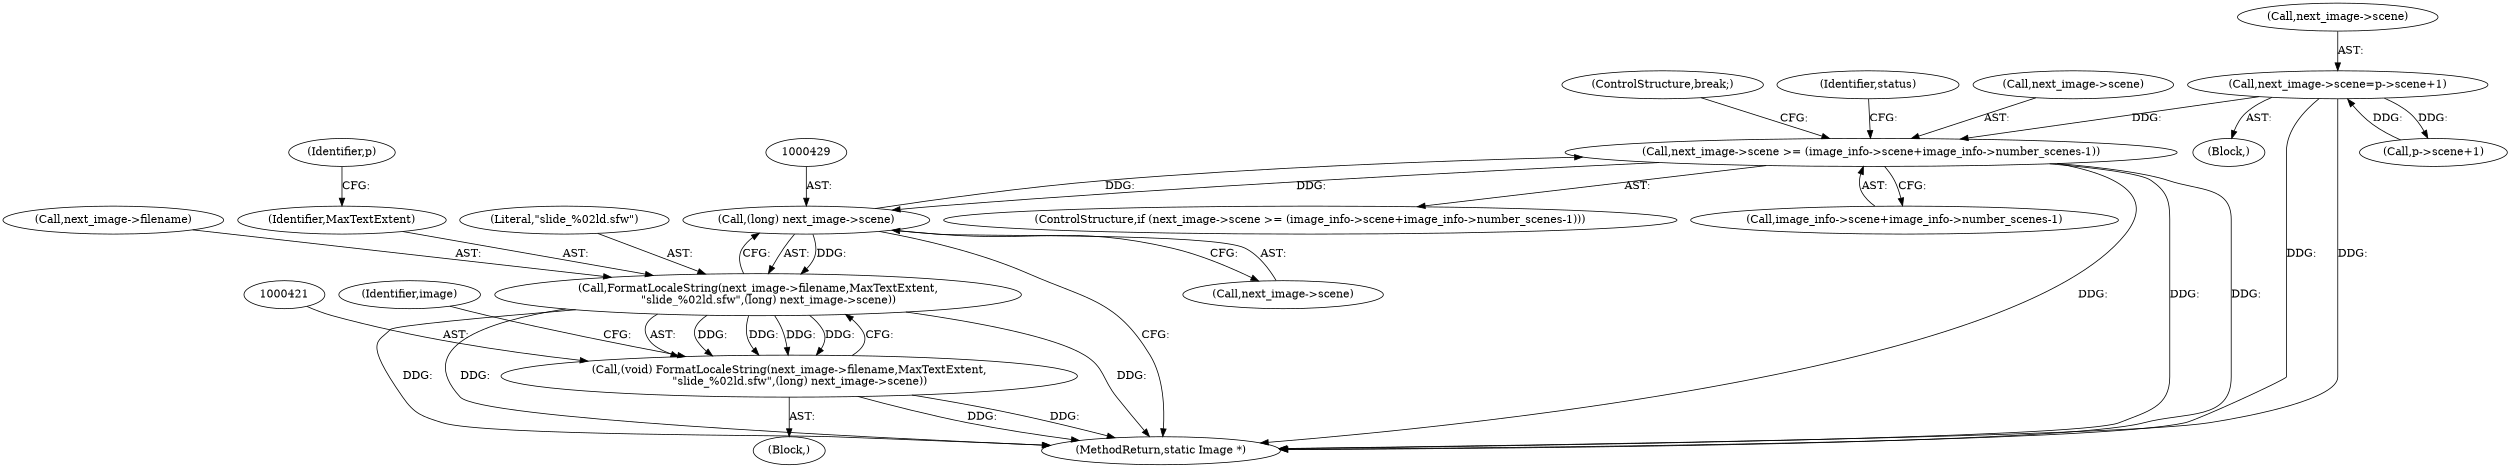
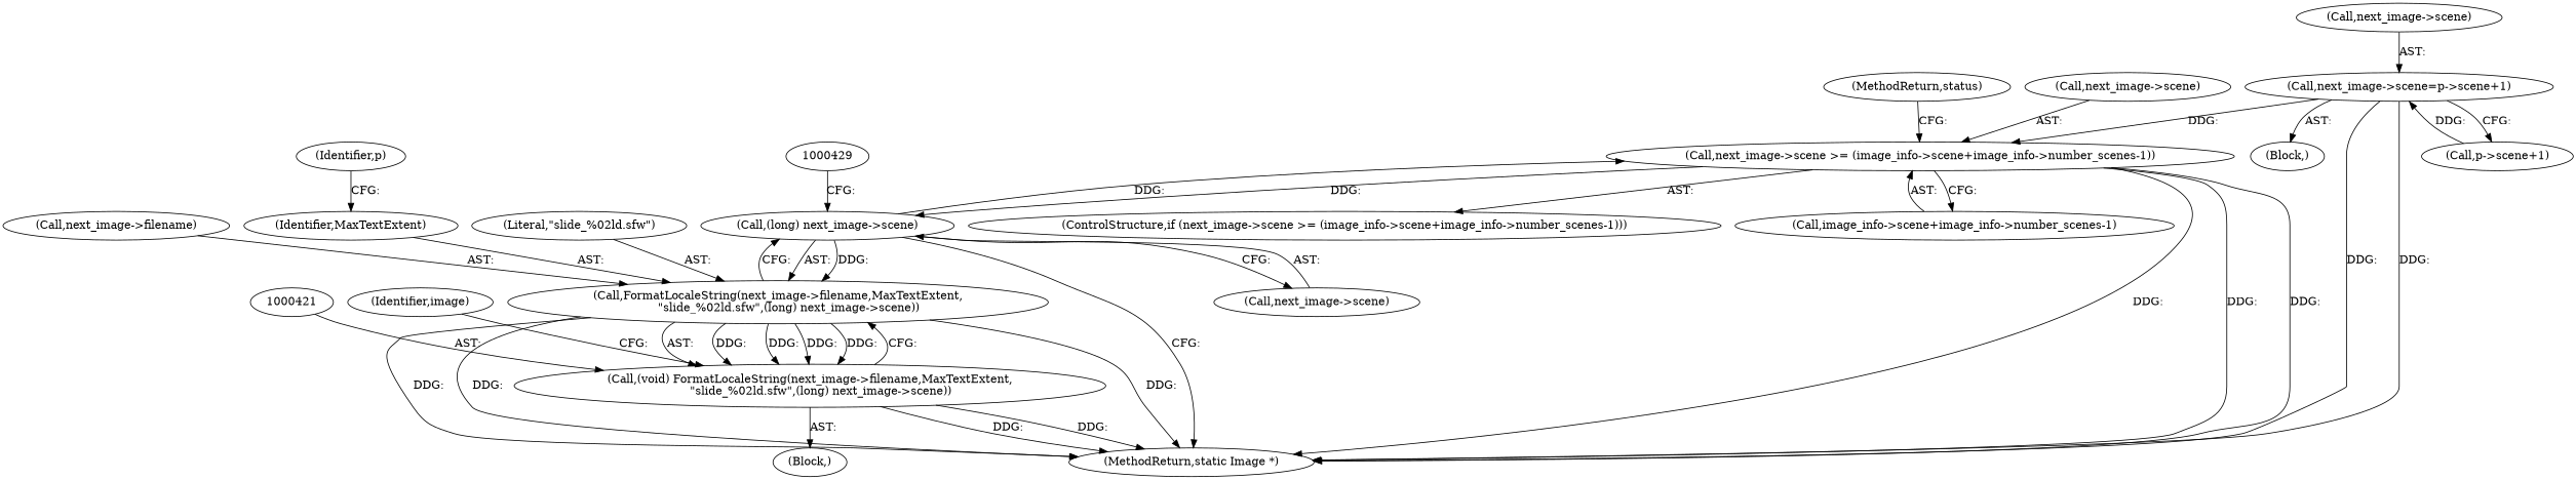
  digraph {
    n1 [label="(Call,next_image->scene=p->scene+1)"]
    n2 [label="(Call,next_image->scene >= (image_info->scene+image_info->number_scenes-1))"]
    n3 [label="(Call,p->scene+1)"]
    n4 [label="(Block,)"]
    n5 [label="(MethodReturn,static Image *)"]
    n6 [label="(Call,(long) next_image->scene)"]
    n7 [label="(Call,FormatLocaleString(next_image->filename,MaxTextExtent,\n      \"slide_%02ld.sfw\",(long) next_image->scene))"]
    n8 [label="(Call,next_image->scene)"]
    n9 [label="(ControlStructure,if (next_image->scene >= (image_info->scene+image_info->number_scenes-1)))"]
    n10 [label="(Call,image_info->scene+image_info->number_scenes-1)"]
    n11 [label="(Call,(void) FormatLocaleString(next_image->filename,MaxTextExtent,\n      \"slide_%02ld.sfw\",(long) next_image->scene))"]
    n12 [label="(Block,)"]
    n13 [label="(Identifier,p)"]
    n14 [label="(Identifier,MaxTextExtent)"]
    n15 [label="(Literal,\"slide_%02ld.sfw\")"]
    n16 [label="(Call,next_image->scene)"]
-   n17 [label="(ControlStructure,break;)"]
-   n18 [label="(Identifier,status)"]
+   n18 [label="(MethodReturn,status)"]
    n19 [label="(Identifier,image)"]
    n20 [label="(Call,next_image->scene)"]
    n21 [label="(Call,next_image->filename)"]
    1000429
    1000421
    n1 -> n2 [label="DDG: "]
-   n1 -> n3 [label="DDG: "]
+   n1 -> n3 [label="CFG: "]
    n1 -> n4 [label="AST: "]
    n1 -> n5 [label="DDG: "]
    n1 -> n5 [label="DDG: "]
    n2 -> n5 [label="DDG: "]
    n2 -> n5 [label="DDG: "]
    n2 -> n5 [label="DDG: "]
    n2 -> n6 [label="DDG: "]
    n2 -> n9 [label="AST: "]
    n2 -> n10 [label="CFG: "]
    n3 -> n1 [label="DDG: "]
    n6 -> n2 [label="DDG: "]
    n6 -> n5 [label="CFG: "]
    n6 -> n7 [label="AST: "]
    n6 -> n7 [label="DDG: "]
    n6 -> n8 [label="CFG: "]
    n7 -> n5 [label="DDG: "]
    n7 -> n5 [label="DDG: "]
    n7 -> n5 [label="DDG: "]
    n7 -> n6 [label="CFG: "]
    n7 -> n11 [label="AST: "]
    n7 -> n11 [label="DDG: "]
    n7 -> n11 [label="DDG: "]
    n7 -> n11 [label="DDG: "]
    n7 -> n11 [label="DDG: "]
    n8 -> n6 [label="AST: "]
    n10 -> n2 [label="AST: "]
    n11 -> n5 [label="DDG: "]
    n11 -> n5 [label="DDG: "]
    n11 -> n7 [label="CFG: "]
    n11 -> n12 [label="AST: "]
    n13 -> n14 [label="CFG: "]
    n14 -> n7 [label="AST: "]
    n15 -> n7 [label="AST: "]
    n16 -> n2 [label="AST: "]
-   n17 -> n2 [label="CFG: "]
    n18 -> n2 [label="CFG: "]
    n19 -> n11 [label="CFG: "]
    n20 -> n1 [label="AST: "]
    n21 -> n7 [label="AST: "]
-   1000429 -> n6 [label="AST: "]
+   1000429 -> n6 [label="CFG: "]
    1000421 -> n11 [label="AST: "]
  }
